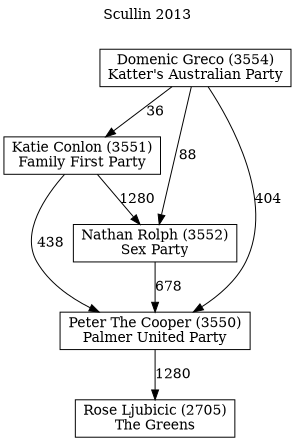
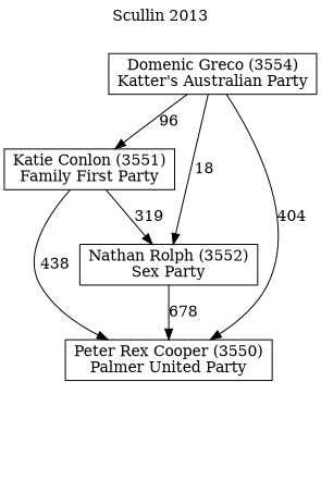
  digraph {
    label="Scullin 2013"
    labelloc=t
    mclimit=10
    node [shape=box]
    n1 [label="Domenic Greco (3554)\nKatter's Australian Party"]
    n2 [label="Katie Conlon (3551)\nFamily First Party"]
    n3 [label="Nathan Rolph (3552)\nSex Party"]
-   n4 [label="Peter The Cooper (3550)\nPalmer United Party"]
-   n5 [label="Rose Ljubicic (2705)\nThe Greens"]
-   n1 -> n2 [label=36]
-   n1 -> n3 [label=88]
+   n4 [label="Peter Rex Cooper (3550)\nPalmer United Party"]
+   n1 -> n2 [label=96]
+   n1 -> n3 [label=18]
    n1 -> n4 [label=404]
-   n2 -> n3 [label=1280]
+   n2 -> n3 [label=319]
    n2 -> n4 [label=438]
    n3 -> n4 [label=678]
-   n4 -> n5 [label=1280]
  }
